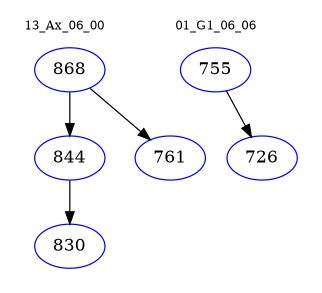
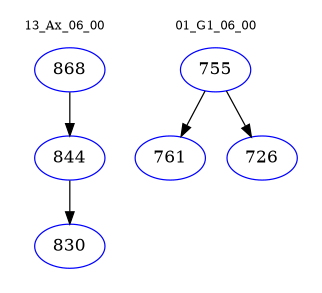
  digraph {
    node [color=blue]
    edge [color=black]
    n1 [label=844]
    n2 [label=830]
    n3 [label=868]
    n4 [label=755]
    n5 [label=726]
    n6 [label=761]
    subgraph cluster_1 {
      color=white
      fontsize=10
      label="13_Ax_06_00"
      n1
      n2
      n3
    }
    subgraph cluster_2 {
      color=white
      fontsize=10
-     label="01_G1_06_06"
+     label="01_G1_06_00"
      n4
      n5
      n6
    }
    n1 -> n2
    n3 -> n1
    n4 -> n5
-   n3 -> n6
+   n4 -> n6
  }
